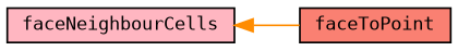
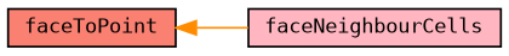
  digraph {
    rankdir=LR
    fontname="DejaVu Sans Mono"
    node [color=black fontname="DejaVu Sans Mono" fontsize=10 shape=record style=filled]
    n1 [fillcolor=lightpink fontcolor=black height=0.2 label=faceNeighbourCells width=0.4]
    n2 [height=0.2 label=faceToPoint width=0.4 fillcolor=salmon]
-   n1 -> n2 [color=darkorange dir=back fontname="DejaVu Sans Mono" fontsize=10 labelfontname=Helvetica labelfontsize=10 style=solid]
+   n2 -> n1 [color=darkorange dir=back fontname="DejaVu Sans Mono" fontsize=10 labelfontname=Helvetica labelfontsize=10 style=solid]
  }
